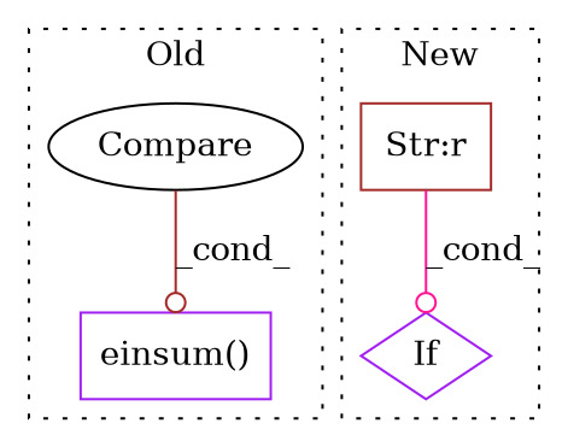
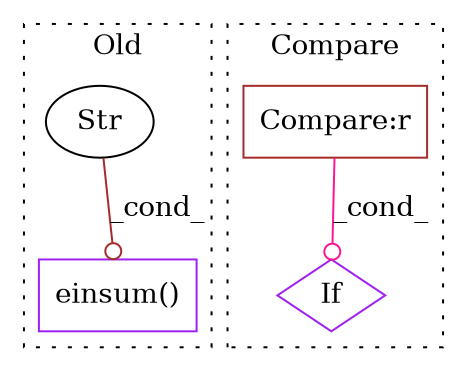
  digraph {
    node [color=purple shape=box]
    edge [arrowhead=odot]
    n1 [a=75 l="13,1" label="einsum()" s="13948,13981"]
-   n2 [a=66 color=black l=14 label=Compare s=13961 shape=ellipse]
+   n2 [a=66 color=black l=14 label=Str s=13961 shape=ellipse]
    n3 [a=96 l=3 label=If s=13544 shape=diamond]
-   n4 [a=40 color=brown l=19 label="Str:r" s=13547]
+   n4 [a=40 color=brown l=19 label="Compare:r" s=13547]
    subgraph cluster_1 {
      label=Old
      style=dotted
      n1
      n2
    }
    subgraph cluster_2 {
-     label=New
+     label=Compare
      style=dotted
      n3
      n4
    }
    n2 -> n1 [color=brown label=_cond_]
    n4 -> n3 [color=deeppink label=_cond_]
  }
